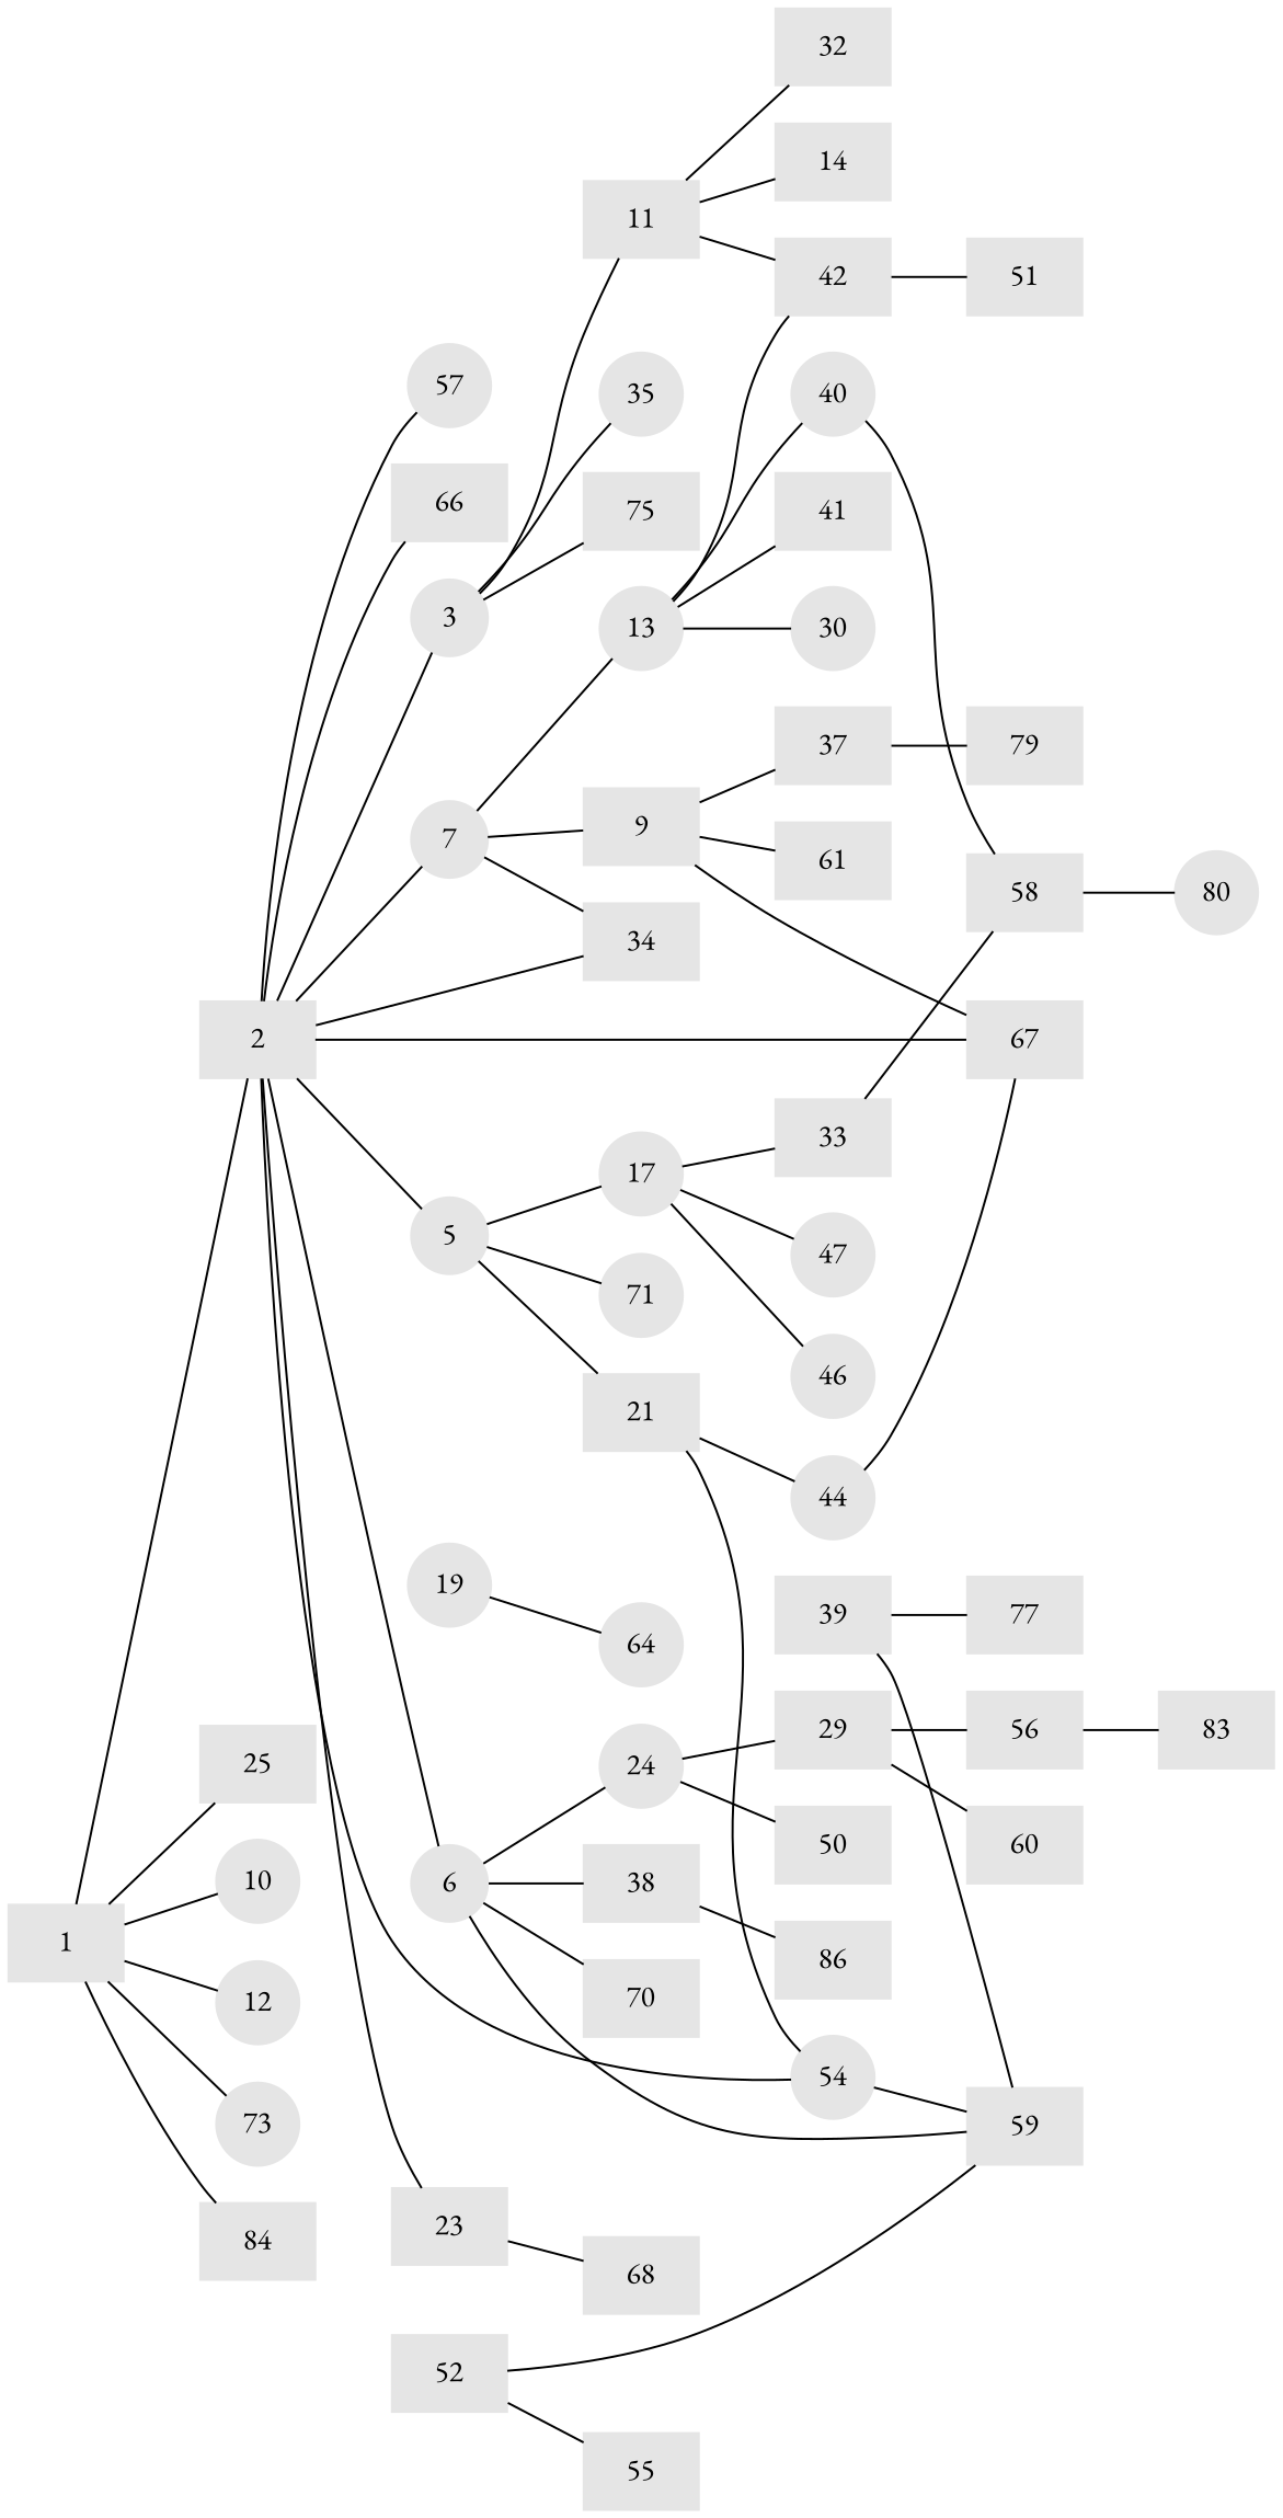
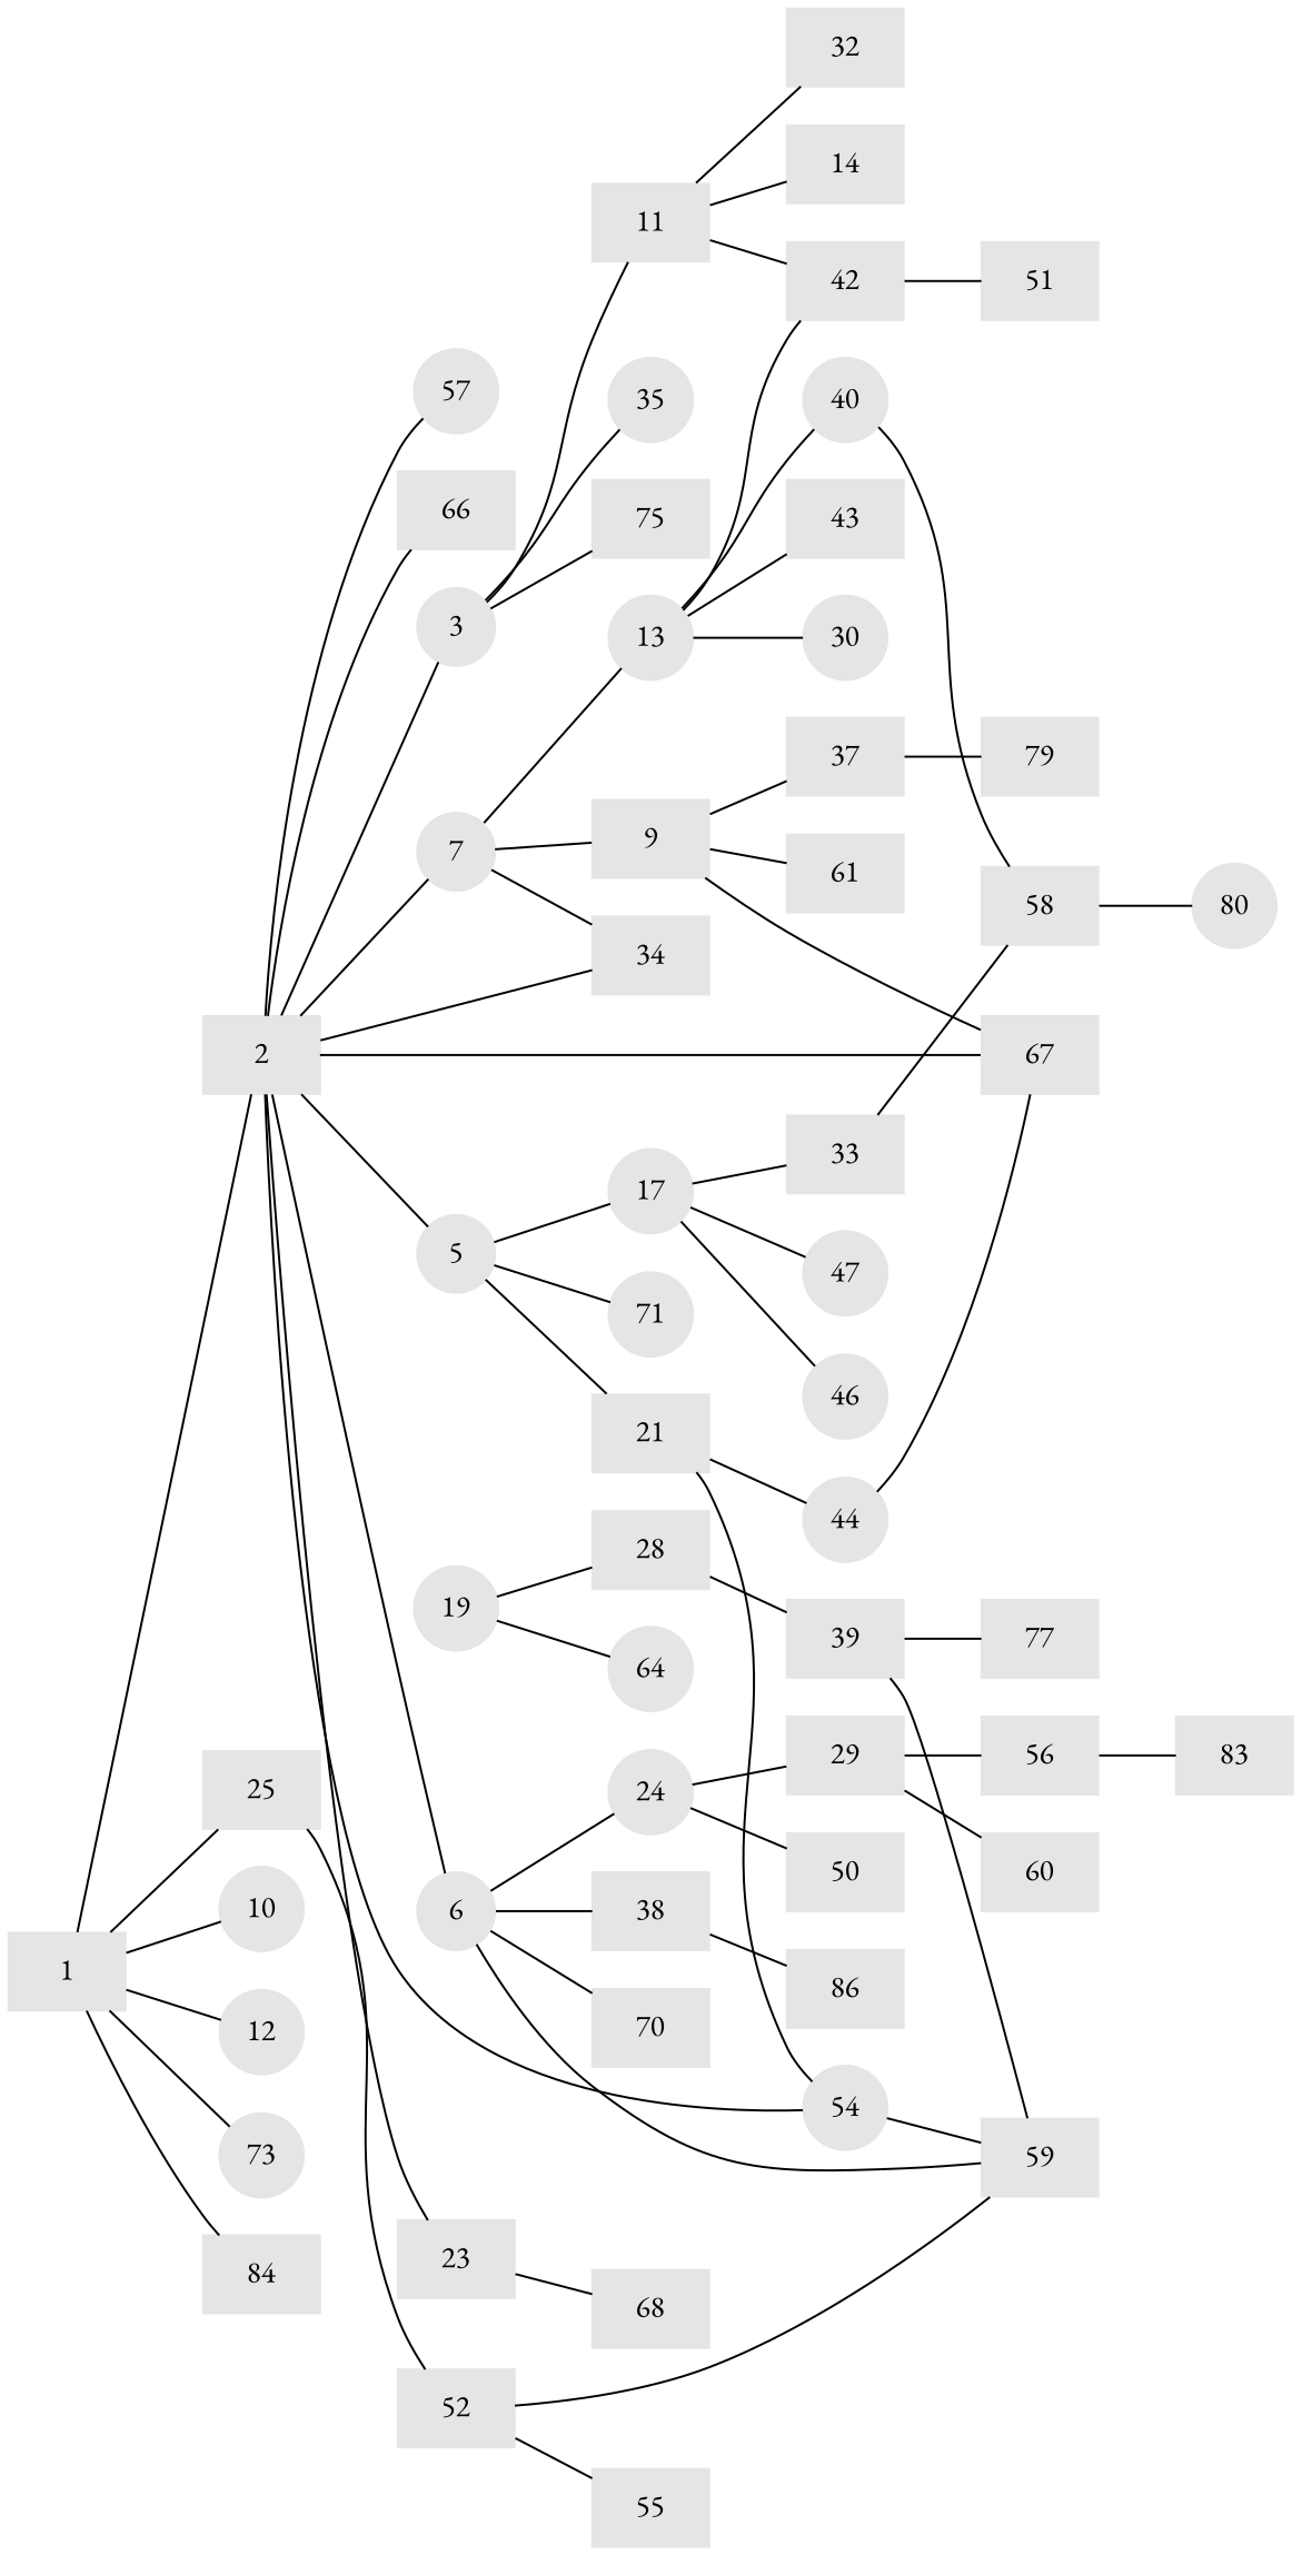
  graph {
    fontname="EB Garamond"
    rankdir=LR
    node [color=gray90 fontname="EB Garamond" shape=box style=filled]
    edge [fontname="EB Garamond"]
    1 [super="+22"]
    2 [super="+4"]
    10 [shape=circle]
    12 [shape=circle]
    25 [super="+41"]
    73 [shape=circle]
    84
    3 [shape=circle super="+8"]
    5 [shape=circle super="+20"]
    6 [shape=circle]
    7 [shape=circle super="+65"]
    23 [super="+62"]
    34
    54 [shape=circle]
    57 [shape=circle]
    66
    67 [super="+74"]
    52 [super="+63"]
+   28 [super="+36"]
    39
    11 [super="+16"]
    35 [shape=circle]
    75
    17 [shape=circle super="+49"]
    21 [super="+31"]
    71 [shape=circle]
    24 [shape=circle super="+26"]
    38 [super="+69"]
    59 [super="+87"]
    70 [super="+82"]
    9 [super="+18"]
    13 [shape=circle super="+15"]
    68
    14
    32 [super="+76"]
    42 [super="+85"]
    33
    46 [shape=circle]
    47 [shape=circle]
    44 [shape=circle]
    29 [super="+48"]
    50
    86
    37 [super="+45"]
    61 [super="+81"]
    30 [shape=circle]
    40 [shape=circle super="+53"]
-   43 [label=41]
+   43
    19 [shape=circle super="+27"]
    64 [shape=circle super="+78"]
    79
    51
    58 [super="+72"]
    56
    60
    55
    77
    83
    80 [shape=circle]
    1 -- 2
    1 -- 10
    1 -- 12
    1 -- 25
    1 -- 73
    1 -- 84
    2 -- 3
    2 -- 5
    2 -- 6
    2 -- 7
    2 -- 23
    2 -- 34
    2 -- 54
    2 -- 57
    2 -- 66
    2 -- 67
+   25 -- 52
    3 -- 11
    3 -- 35
    3 -- 75
    5 -- 17
    5 -- 21
    5 -- 71
    6 -- 24
    6 -- 38
    6 -- 59
    6 -- 70
    7 -- 34
    7 -- 9
    7 -- 13
    23 -- 68
    54 -- 59
    52 -- 59
    52 -- 55
+   28 -- 39
    39 -- 59
    39 -- 77
    11 -- 14
    11 -- 32
    11 -- 42
    17 -- 33
    17 -- 46
    17 -- 47
    21 -- 54
    21 -- 44
    24 -- 29
    24 -- 50
    38 -- 86
    9 -- 67
    9 -- 37
    9 -- 61
    13 -- 42
    13 -- 30
    13 -- 40
    13 -- 43
    42 -- 51
    33 -- 58
    44 -- 67
    29 -- 56
    29 -- 60
    37 -- 79
    40 -- 58
+   19 -- 28
    19 -- 64
    58 -- 80
    56 -- 83
  }
